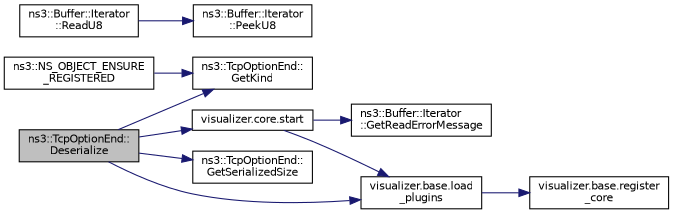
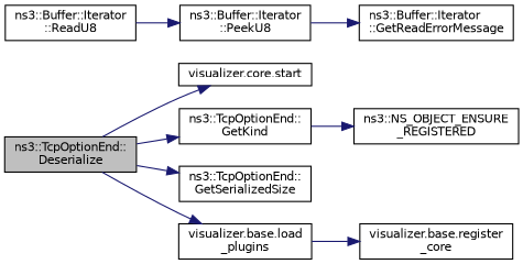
  digraph {
    rankdir=LR
    node [color=black fillcolor=white fontname=Helvetica fontsize=10 shape=record style=filled]
    edge [color=midnightblue fontname=Helvetica fontsize=10 labelfontname=Helvetica labelfontsize=10 style=solid]
    n1 [fillcolor=grey75 fontcolor=black height=0.2 label="ns3::TcpOptionEnd::\lDeserialize" width=0.4]
    n2 [height=0.2 label="visualizer.core.start" width=0.4]
    n3 [height=0.2 label="ns3::TcpOptionEnd::\lGetKind" width=0.4]
    n4 [height=0.2 label="ns3::TcpOptionEnd::\lGetSerializedSize" width=0.4]
    n5 [height=0.2 label="visualizer.base.load\l_plugins" width=0.4]
    n6 [height=0.2 label="ns3::Buffer::Iterator\l::ReadU8" width=0.4]
    n7 [height=0.2 label="ns3::Buffer::Iterator\l::PeekU8" width=0.4]
    n8 [height=0.2 label="ns3::NS_OBJECT_ENSURE\l_REGISTERED" width=0.4]
    n9 [height=0.2 label="visualizer.base.register\l_core" width=0.4]
    n10 [height=0.2 label="ns3::Buffer::Iterator\l::GetReadErrorMessage" width=0.4]
    n1 -> n2
    n1 -> n3
    n1 -> n4
    n1 -> n5
-   n2 -> n5
-   n8 -> n3
+   n3 -> n8
    n5 -> n9
    n6 -> n7
-   n2 -> n10
+   n7 -> n10
  }
